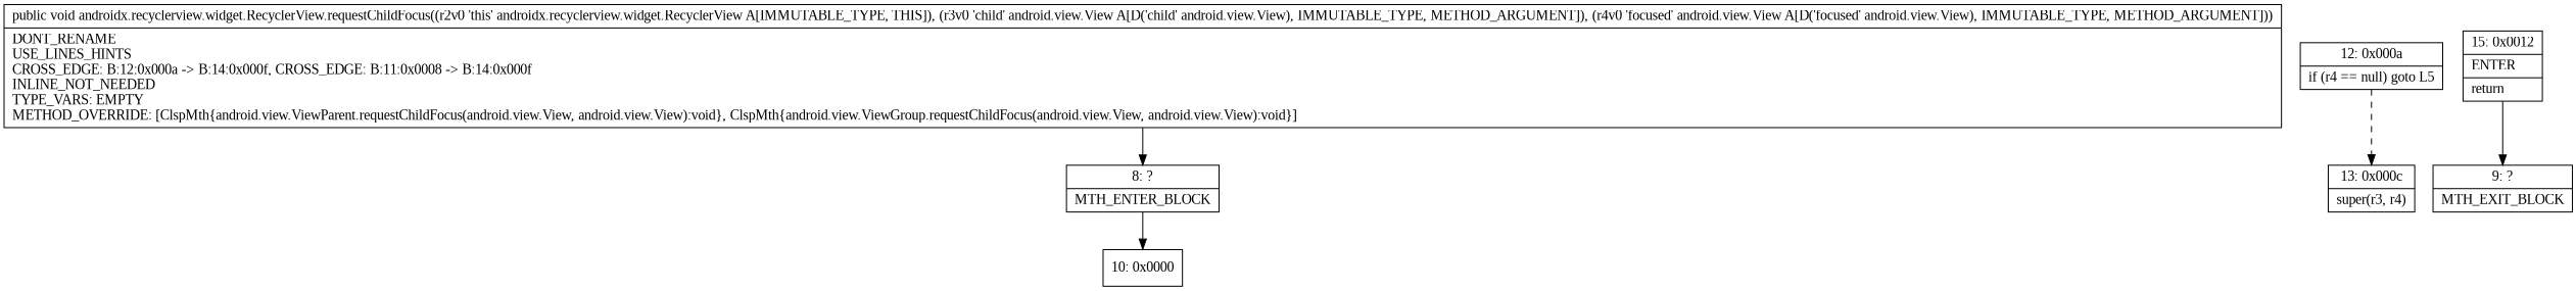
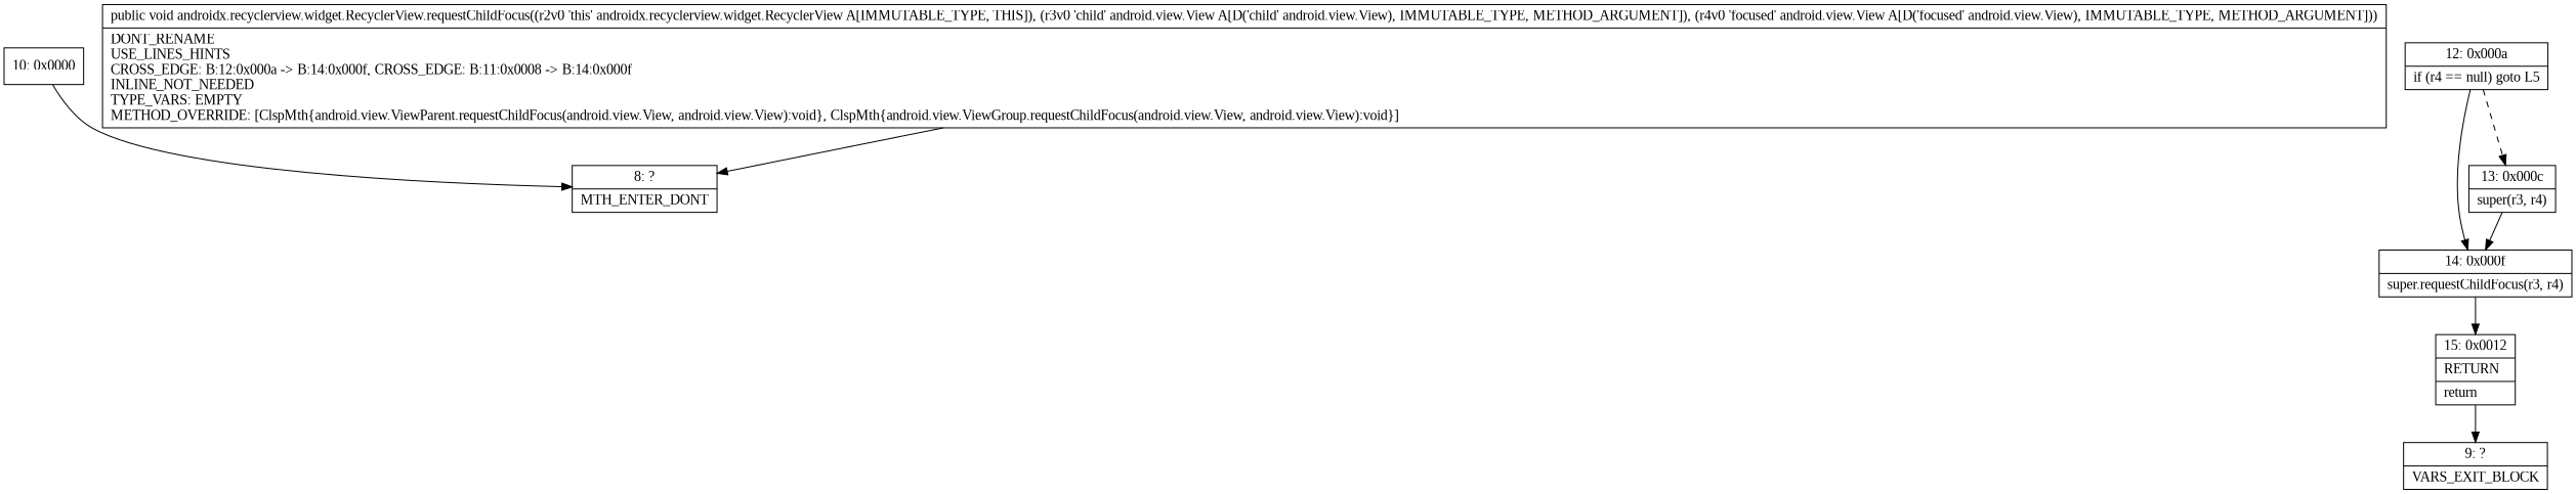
  digraph {
    fontname="Liberation Serif"
    node [fontname="Liberation Serif" shape=record]
    edge [fontname="Liberation Serif"]
-   n1 [label="{8\:\ ?|MTH_ENTER_BLOCK\l}"]
+   n1 [label="{8\:\ ?|MTH_ENTER_DONT\l}"]
    n2 [label="{10\:\ 0x0000}"]
    n3 [label="{12\:\ 0x000a|if (r4 == null) goto L5\l}"]
+   n4 [label="{14\:\ 0x000f|super.requestChildFocus(r3, r4)\l}"]
    n5 [label="{13\:\ 0x000c|super(r3, r4)\l}"]
-   n6 [label="{15\:\ 0x0012|ENTER\l|return\l}"]
-   n7 [label="{9\:\ ?|MTH_EXIT_BLOCK\l}"]
+   n6 [label="{15\:\ 0x0012|RETURN\l|return\l}"]
+   n7 [label="{9\:\ ?|VARS_EXIT_BLOCK\l}"]
    n8 [label="{public void androidx.recyclerview.widget.RecyclerView.requestChildFocus((r2v0 'this' androidx.recyclerview.widget.RecyclerView A[IMMUTABLE_TYPE, THIS]), (r3v0 'child' android.view.View A[D('child' android.view.View), IMMUTABLE_TYPE, METHOD_ARGUMENT]), (r4v0 'focused' android.view.View A[D('focused' android.view.View), IMMUTABLE_TYPE, METHOD_ARGUMENT]))  | DONT_RENAME\lUSE_LINES_HINTS\lCROSS_EDGE: B:12:0x000a \-\> B:14:0x000f, CROSS_EDGE: B:11:0x0008 \-\> B:14:0x000f\lINLINE_NOT_NEEDED\lTYPE_VARS: EMPTY\lMETHOD_OVERRIDE: [ClspMth\{android.view.ViewParent.requestChildFocus(android.view.View, android.view.View):void\}, ClspMth\{android.view.ViewGroup.requestChildFocus(android.view.View, android.view.View):void\}]\l}"]
-   n1 -> n2
+   n2 -> n1
+   n3 -> n4
    n3 -> n5 [style=dashed]
+   n4 -> n6
+   n5 -> n4
    n6 -> n7
    n8 -> n1
  }
